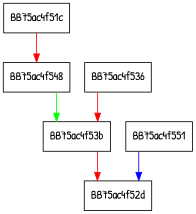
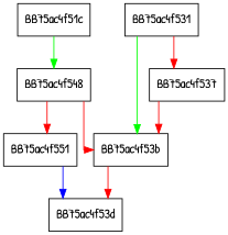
  digraph {
    fontname="Patrick Hand"
    splines=ortho
    node [fontname="Patrick Hand" shape=box]
    edge [color=red fontname="Patrick Hand"]
    BB75ac4f51c
    BB75ac4f548
    BB75ac4f53b
    BB75ac4f551
-   BB75ac4f536
-   BB75ac4f53d [label=BB75ac4f52d]
-   BB75ac4f51c -> BB75ac4f548
-   BB75ac4f548 -> BB75ac4f53b [color=green]
+   BB75ac4f531
+   BB75ac4f536 [label=BB75ac4f537]
+   BB75ac4f53d
+   BB75ac4f51c -> BB75ac4f548 [color=green]
+   BB75ac4f548 -> BB75ac4f53b
+   BB75ac4f548 -> BB75ac4f551
    BB75ac4f53b -> BB75ac4f53d
    BB75ac4f551 -> BB75ac4f53d [color=blue]
+   BB75ac4f531 -> BB75ac4f53b [color=green]
+   BB75ac4f531 -> BB75ac4f536
    BB75ac4f536 -> BB75ac4f53b
  }
